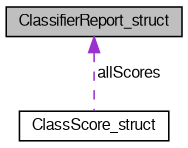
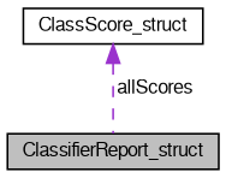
  digraph {
    node [color=black fontname=FreeSans fontsize=10 shape=record]
    n1 [fillcolor=grey75 fontcolor=black height=0.2 label=ClassifierReport_struct style=filled width=0.4]
    n2 [height=0.2 label=ClassScore_struct width=0.4]
-   n1 -> n2 [color=darkorchid3 dir=back fontname=FreeSans fontsize=10 label=" allScores" labelfontname=FreeSans labelfontsize=10 style=dashed]
+   n2 -> n1 [color=darkorchid3 dir=back fontname=FreeSans fontsize=10 label=" allScores" labelfontname=FreeSans labelfontsize=10 style=dashed]
  }
